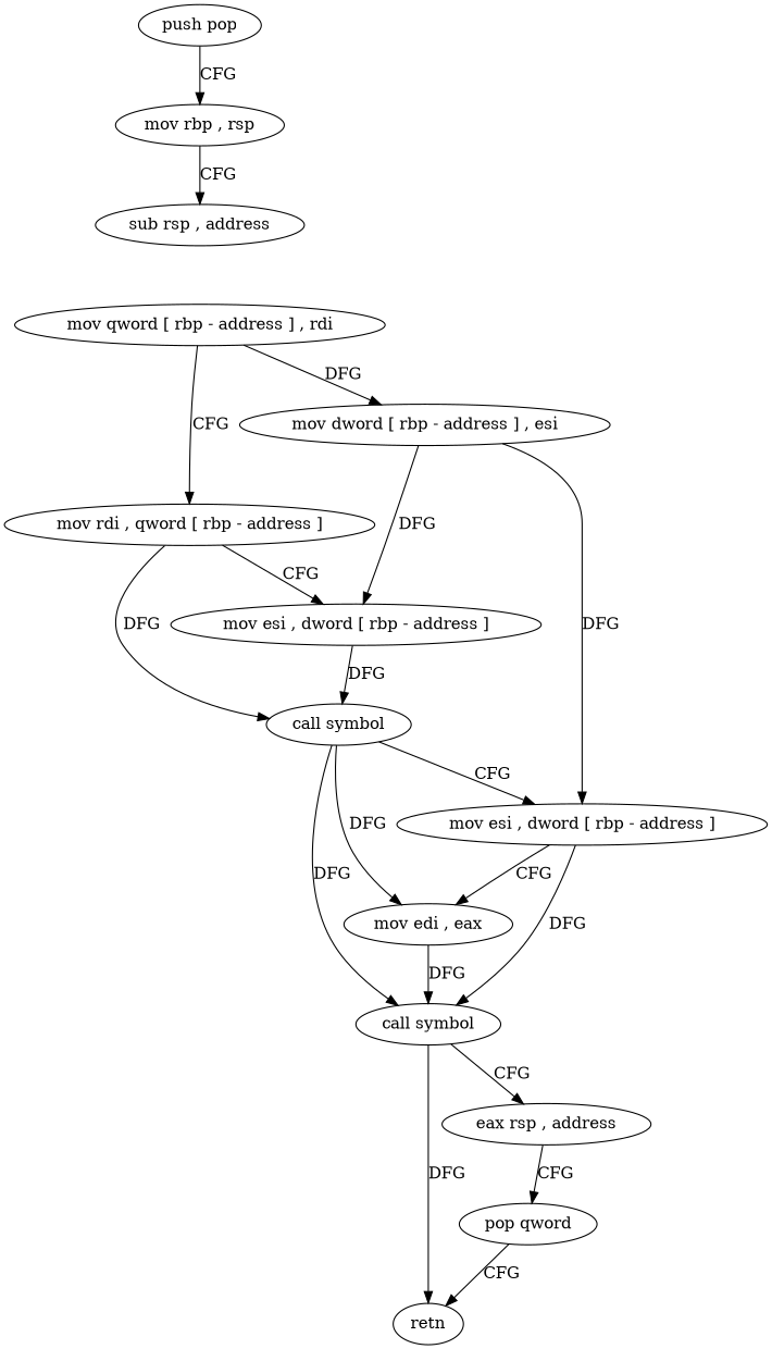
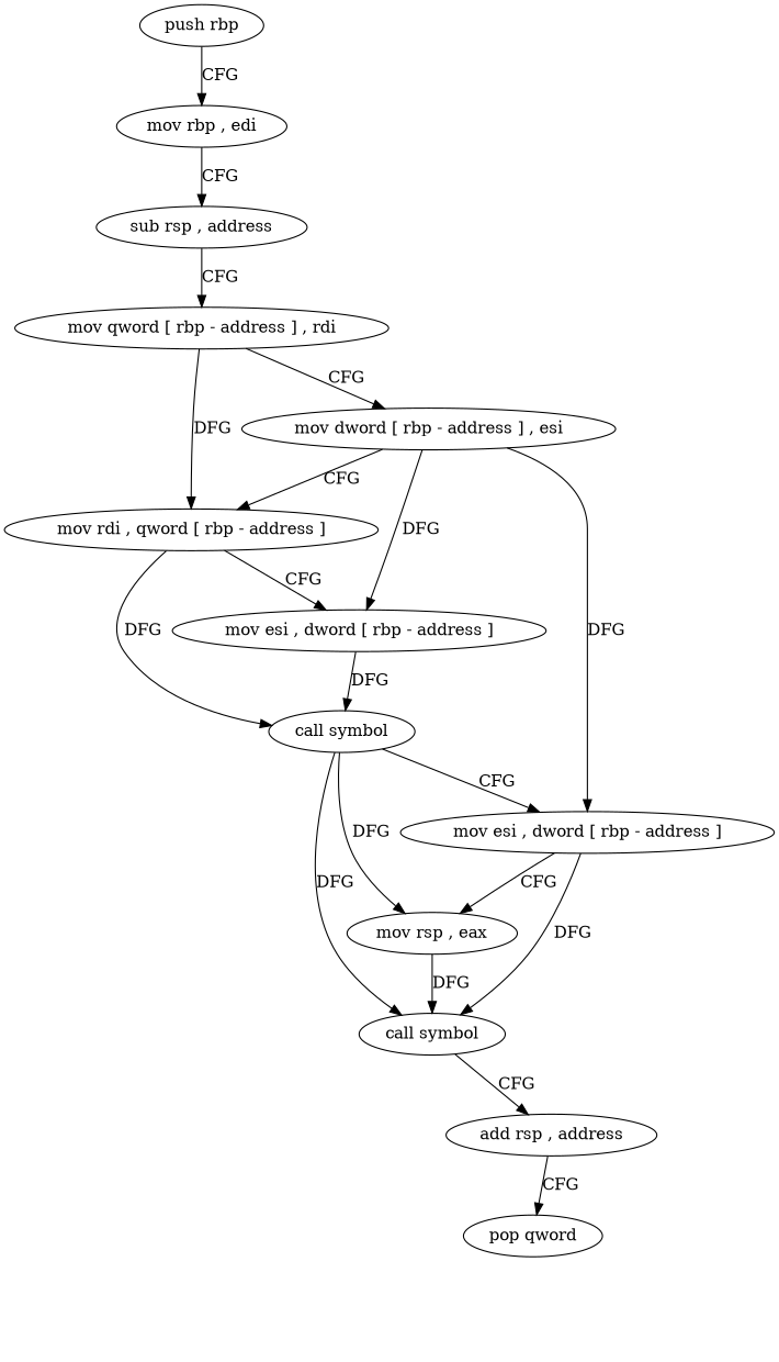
  digraph {
-   n1 [label="push pop"]
-   n2 [label="mov rbp , rsp"]
+   n1 [label="push rbp"]
+   n2 [label="mov rbp , edi"]
    n3 [label="sub rsp , address"]
    n4 [label="mov qword [ rbp - address ] , rdi"]
    n5 [label="mov dword [ rbp - address ] , esi"]
    n6 [label="mov rdi , qword [ rbp - address ]"]
    n7 [label="mov esi , dword [ rbp - address ]"]
    n8 [label="mov esi , dword [ rbp - address ]"]
    n9 [label="call symbol"]
-   n10 [label="mov edi , eax"]
+   n10 [label="mov rsp , eax"]
    n11 [label="call symbol"]
-   n12 [label="eax rsp , address"]
-   n13 [label=retn]
+   n12 [label="add rsp , address"]
    n14 [label="pop qword"]
    n1 -> n2 [label=CFG]
    n2 -> n3 [label=CFG]
-   n4 -> n5 [label=DFG]
-   n4 -> n6 [label=CFG]
+   n3 -> n4 [label=CFG]
+   n4 -> n5 [label=CFG]
+   n4 -> n6 [label=DFG]
+   n5 -> n6 [label=CFG]
    n5 -> n7 [label=DFG]
    n5 -> n8 [label=DFG]
    n6 -> n7 [label=CFG]
    n6 -> n9 [label=DFG]
    n7 -> n9 [label=DFG]
    n8 -> n10 [label=CFG]
    n8 -> n11 [label=DFG]
    n9 -> n8 [label=CFG]
    n9 -> n10 [label=DFG]
    n9 -> n11 [label=DFG]
    n10 -> n11 [label=DFG]
    n11 -> n12 [label=CFG]
-   n11 -> n13 [label=DFG]
    n12 -> n14 [label=CFG]
-   n14 -> n13 [label=CFG]
  }
